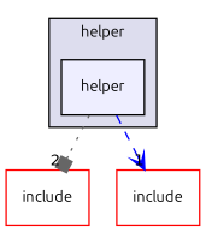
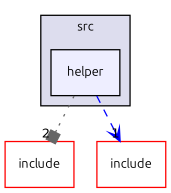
  digraph {
    compound=true
    fontname=Ubuntu
    node [fillcolor=white fontname=Ubuntu fontsize=10 shape=box style=filled color=red]
    edge [labeldistance=1.5 labelfontname=Helvetica labelfontsize=10 fontname=Ubuntu]
    n1 [fillcolor="#eeeeff" label=helper pencolor=black color=""]
    n2 [label=include]
    n3 [label=include]
    subgraph cluster_1 {
      bgcolor="#ddddee"
      fontsize=10
-     label=helper
+     label=src
      pencolor=black
      n1
    }
    n1 -> n2 [headlabel=2 color=gray40 style=dotted arrowhead=box]
    n1 -> n3 [headlabel=1 color=blue style=dashed arrowhead=vee]
  }
